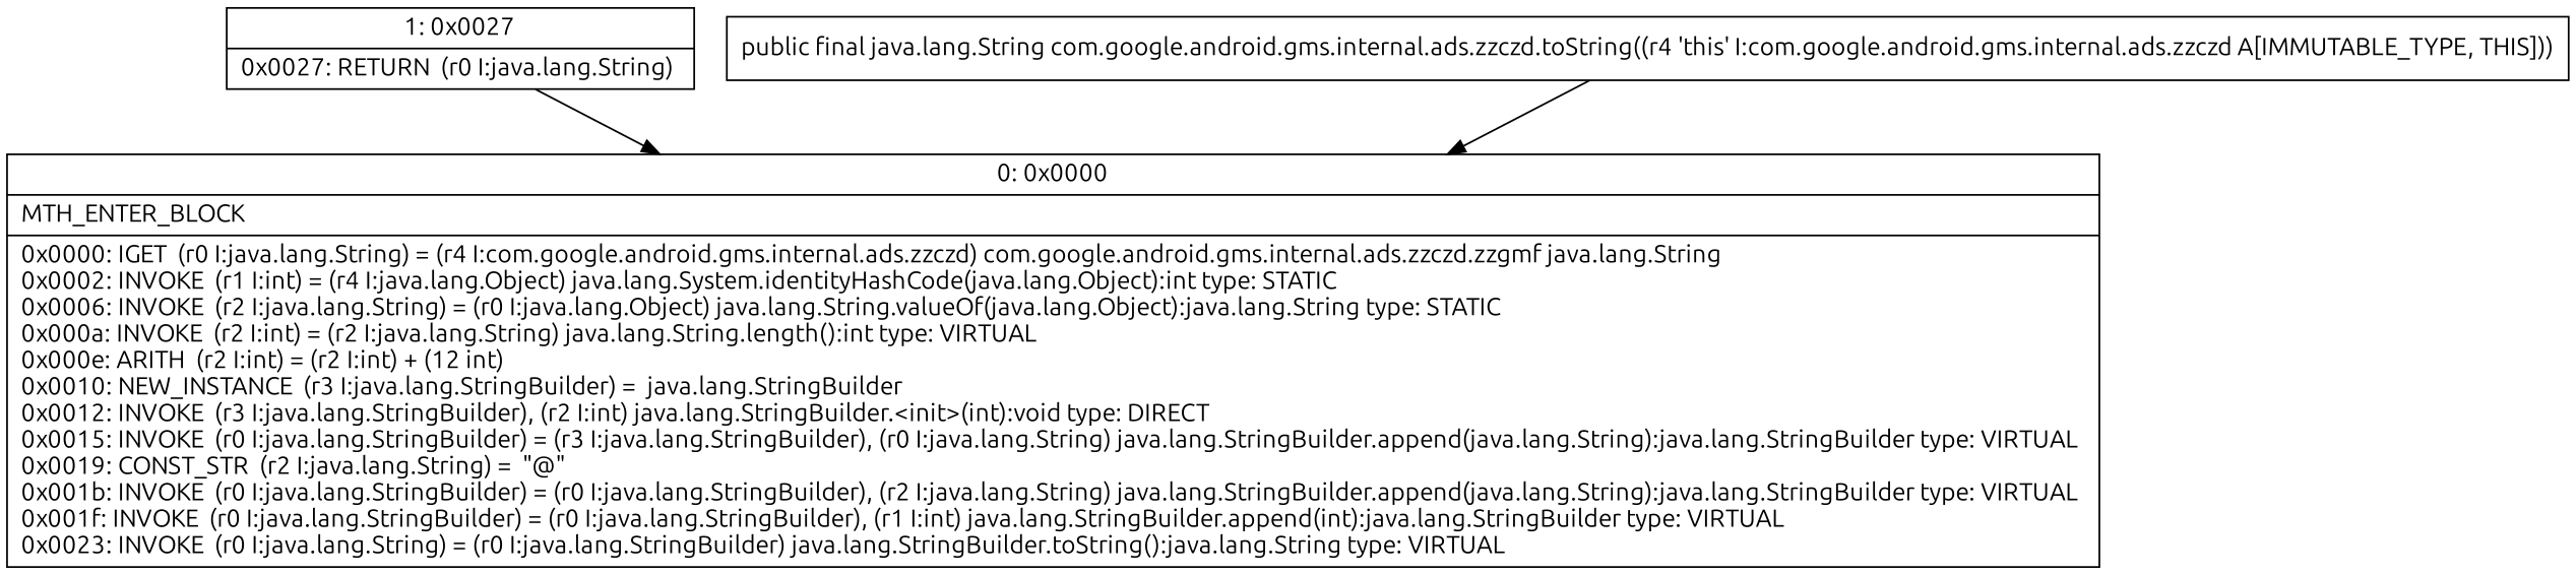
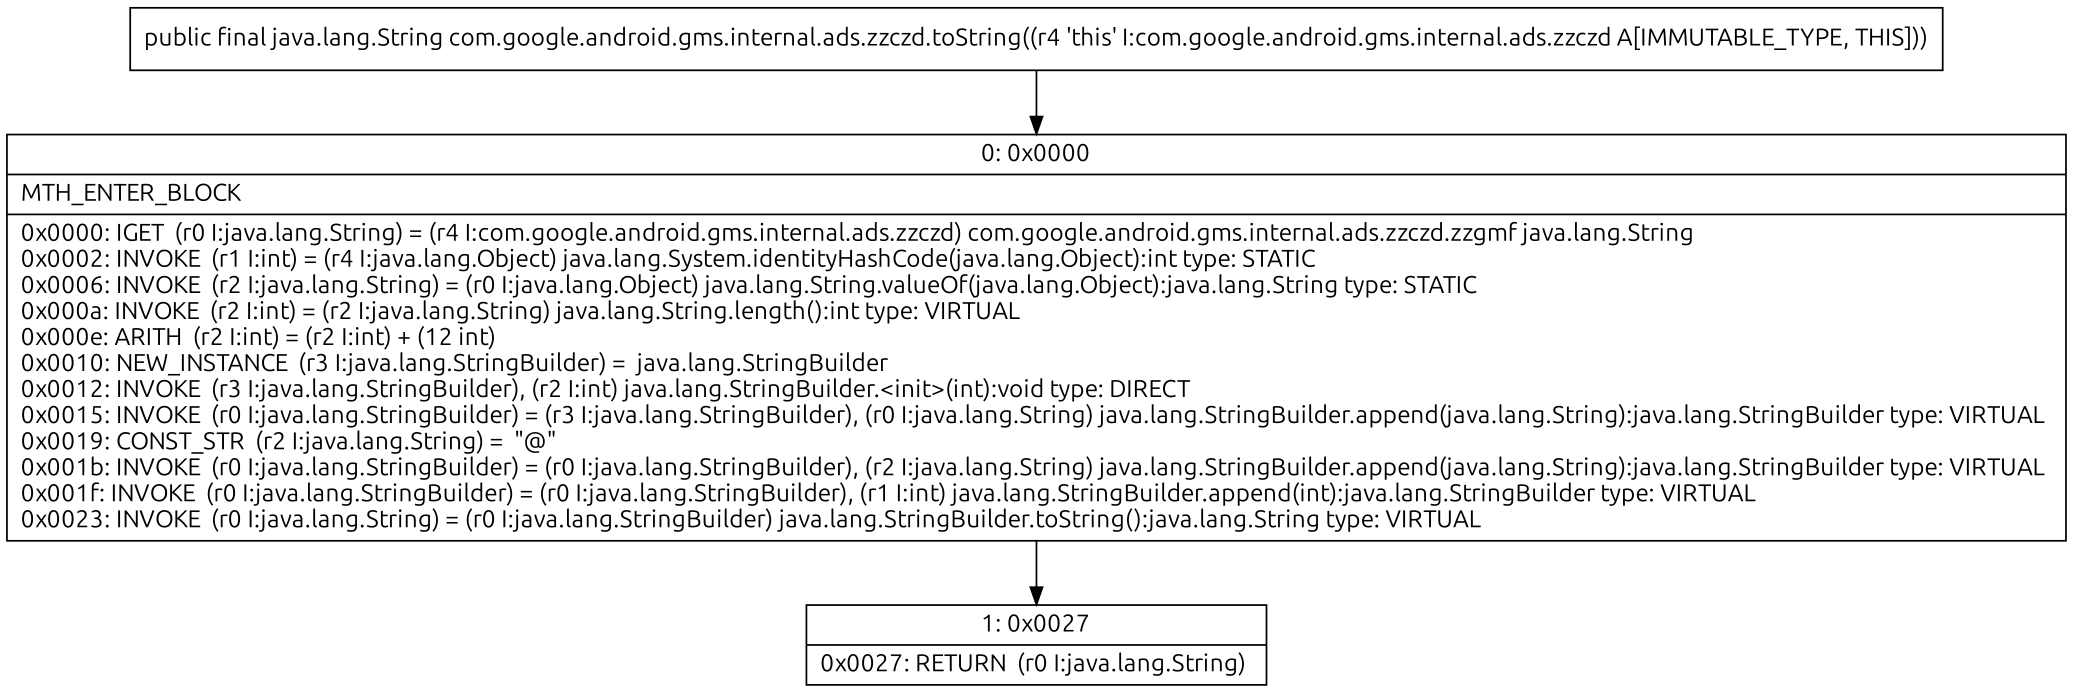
  digraph {
    fontname=Ubuntu
    node [shape=record fontname=Ubuntu]
    edge [fontname=Ubuntu]
    n1 [label="{0\:\ 0x0000|MTH_ENTER_BLOCK\l|0x0000: IGET  (r0 I:java.lang.String) = (r4 I:com.google.android.gms.internal.ads.zzczd) com.google.android.gms.internal.ads.zzczd.zzgmf java.lang.String \l0x0002: INVOKE  (r1 I:int) = (r4 I:java.lang.Object) java.lang.System.identityHashCode(java.lang.Object):int type: STATIC \l0x0006: INVOKE  (r2 I:java.lang.String) = (r0 I:java.lang.Object) java.lang.String.valueOf(java.lang.Object):java.lang.String type: STATIC \l0x000a: INVOKE  (r2 I:int) = (r2 I:java.lang.String) java.lang.String.length():int type: VIRTUAL \l0x000e: ARITH  (r2 I:int) = (r2 I:int) + (12 int) \l0x0010: NEW_INSTANCE  (r3 I:java.lang.StringBuilder) =  java.lang.StringBuilder \l0x0012: INVOKE  (r3 I:java.lang.StringBuilder), (r2 I:int) java.lang.StringBuilder.\<init\>(int):void type: DIRECT \l0x0015: INVOKE  (r0 I:java.lang.StringBuilder) = (r3 I:java.lang.StringBuilder), (r0 I:java.lang.String) java.lang.StringBuilder.append(java.lang.String):java.lang.StringBuilder type: VIRTUAL \l0x0019: CONST_STR  (r2 I:java.lang.String) =  \"@\" \l0x001b: INVOKE  (r0 I:java.lang.StringBuilder) = (r0 I:java.lang.StringBuilder), (r2 I:java.lang.String) java.lang.StringBuilder.append(java.lang.String):java.lang.StringBuilder type: VIRTUAL \l0x001f: INVOKE  (r0 I:java.lang.StringBuilder) = (r0 I:java.lang.StringBuilder), (r1 I:int) java.lang.StringBuilder.append(int):java.lang.StringBuilder type: VIRTUAL \l0x0023: INVOKE  (r0 I:java.lang.String) = (r0 I:java.lang.StringBuilder) java.lang.StringBuilder.toString():java.lang.String type: VIRTUAL \l}"]
    n2 [label="{1\:\ 0x0027|0x0027: RETURN  (r0 I:java.lang.String) \l}"]
    n3 [label="{public final java.lang.String com.google.android.gms.internal.ads.zzczd.toString((r4 'this' I:com.google.android.gms.internal.ads.zzczd A[IMMUTABLE_TYPE, THIS])) }"]
-   n2 -> n1
+   n1 -> n2
    n3 -> n1
  }
